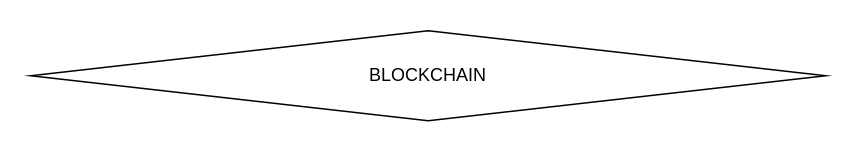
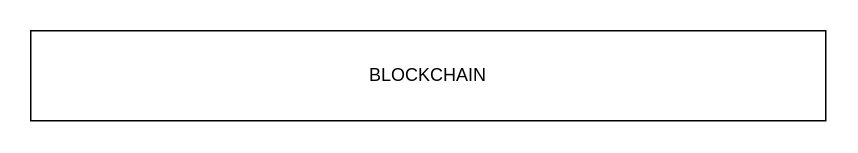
  <mxCell id="0" />
  <mxCell id="1" parent="0" />
- <mxCell id="2" value="BLOCKCHAIN " style="rhombus;whiteSpace=wrap;html=1;" vertex="1" parent="1"><mxGeometry x="20" y="20" width="530" height="60" as="geometry" /></mxCell>
+ <mxCell id="2" value="BLOCKCHAIN " style="rounded=0;whiteSpace=wrap;html=1;" vertex="1" parent="1"><mxGeometry x="20" y="20" width="530" height="60" as="geometry" /></mxCell>
